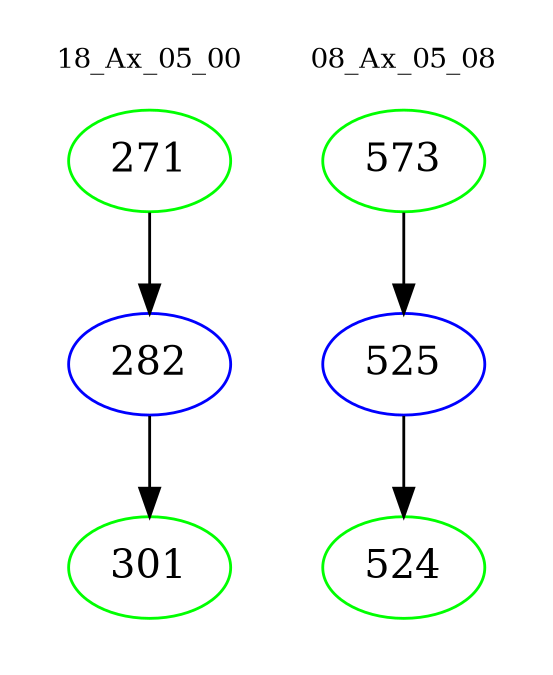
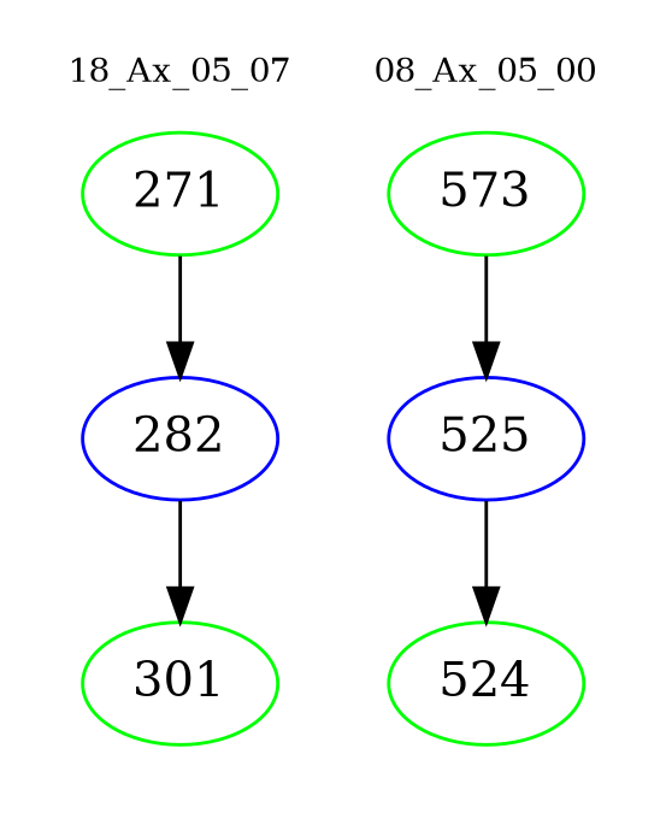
  digraph {
    node [color=green]
    edge [color=black]
    n1 [color=blue label=282]
    n2 [label=271]
    n3 [label=301]
    n4 [color=blue label=525]
    n5 [label=524]
    n6 [label=573]
    subgraph cluster_1 {
      color=white
      fontsize=10
-     label="18_Ax_05_00"
+     label="18_Ax_05_07"
      n1
      n2
      n3
    }
    subgraph cluster_2 {
      color=white
      fontsize=10
-     label="08_Ax_05_08"
+     label="08_Ax_05_00"
      n4
      n5
      n6
    }
    n1 -> n3
    n2 -> n1
    n4 -> n5
    n6 -> n4
  }
